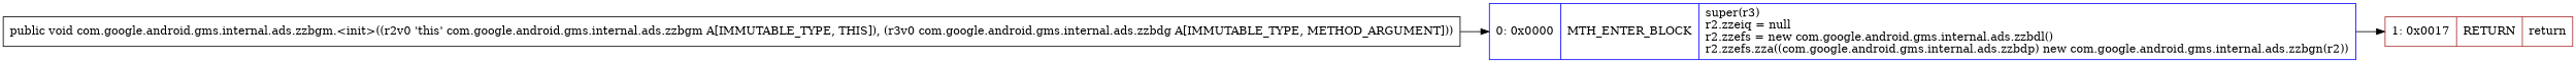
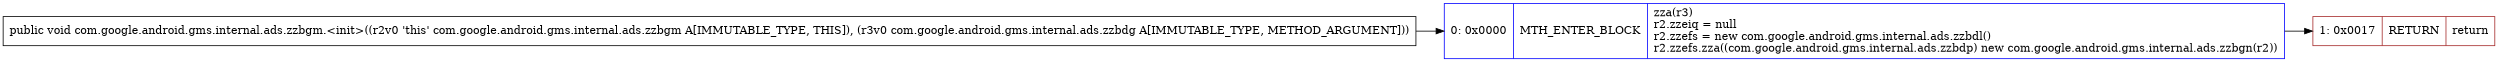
  digraph {
    rankdir=LR
    node [shape=record]
-   n1 [label="{0\:\ 0x0000|MTH_ENTER_BLOCK\l|super(r3)\lr2.zzeiq = null\lr2.zzefs = new com.google.android.gms.internal.ads.zzbdl()\lr2.zzefs.zza((com.google.android.gms.internal.ads.zzbdp) new com.google.android.gms.internal.ads.zzbgn(r2))\l}" color=blue]
+   n1 [label="{0\:\ 0x0000|MTH_ENTER_BLOCK\l|zza(r3)\lr2.zzeiq = null\lr2.zzefs = new com.google.android.gms.internal.ads.zzbdl()\lr2.zzefs.zza((com.google.android.gms.internal.ads.zzbdp) new com.google.android.gms.internal.ads.zzbgn(r2))\l}" color=blue]
    n2 [label="{1\:\ 0x0017|RETURN\l|return\l}" color=brown]
    n3 [label="{public void com.google.android.gms.internal.ads.zzbgm.\<init\>((r2v0 'this' com.google.android.gms.internal.ads.zzbgm A[IMMUTABLE_TYPE, THIS]), (r3v0 com.google.android.gms.internal.ads.zzbdg A[IMMUTABLE_TYPE, METHOD_ARGUMENT])) }" color=black]
    n1 -> n2
    n3 -> n1
  }
